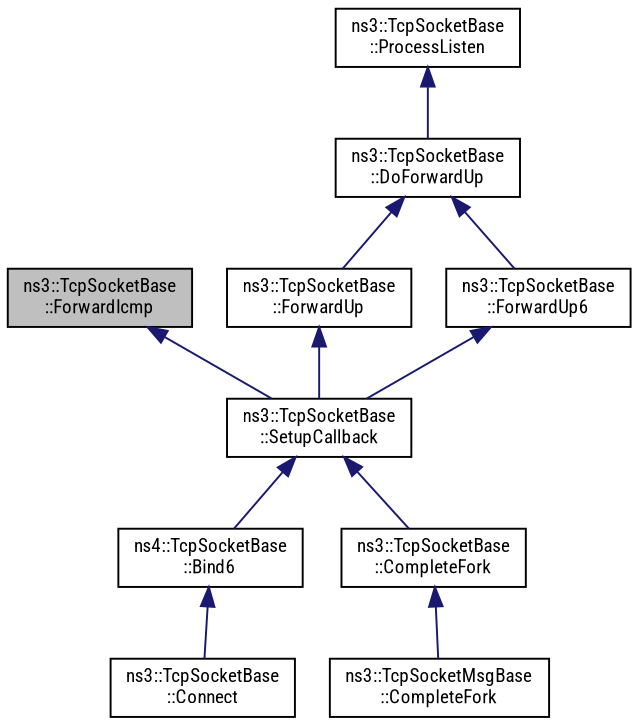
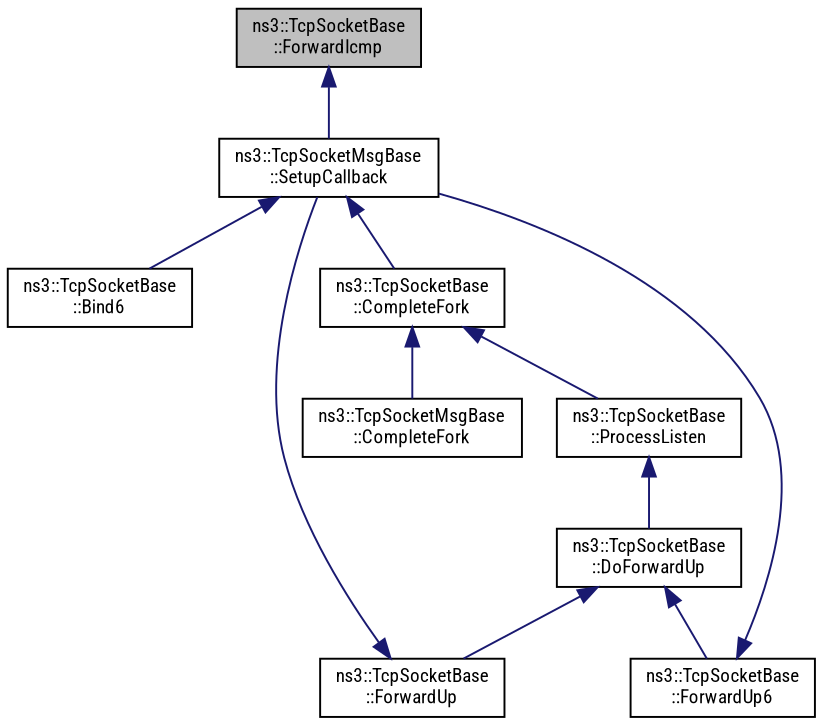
  digraph {
    fontname="Roboto Condensed"
    rankdir=TB
    node [color=black fillcolor=white fontname="Roboto Condensed" fontsize=10 shape=record style=filled]
    edge [color=midnightblue dir=back fontname="Roboto Condensed" fontsize=10 labelfontname=Helvetica labelfontsize=10 style=solid]
    n1 [fillcolor=grey75 fontcolor=black height=0.2 label="ns3::TcpSocketBase\l::ForwardIcmp" width=0.4]
-   n2 [height=0.2 label="ns3::TcpSocketBase\l::SetupCallback" width=0.4]
-   n3 [height=0.2 label="ns4::TcpSocketBase\l::Bind6" width=0.4]
+   n2 [height=0.2 label="ns3::TcpSocketMsgBase\l::SetupCallback" width=0.4]
+   n3 [height=0.2 label="ns3::TcpSocketBase\l::Bind6" width=0.4]
    n4 [height=0.2 label="ns3::TcpSocketBase\l::CompleteFork" width=0.4]
-   n5 [height=0.2 label="ns3::TcpSocketBase\l::Connect" width=0.4]
    n6 [height=0.2 label="ns3::TcpSocketMsgBase\l::CompleteFork" width=0.4]
    n7 [height=0.2 label="ns3::TcpSocketBase\l::ProcessListen" width=0.4]
    n8 [height=0.2 label="ns3::TcpSocketBase\l::DoForwardUp" width=0.4]
    n9 [height=0.2 label="ns3::TcpSocketBase\l::ForwardUp" width=0.4]
    n10 [height=0.2 label="ns3::TcpSocketBase\l::ForwardUp6" width=0.4]
    n1 -> n2
    n2 -> n3
    n2 -> n4
-   n3 -> n5
    n4 -> n6
+   n4 -> n7
    n7 -> n8
    n8 -> n9
    n8 -> n10
    n9 -> n2
    n10 -> n2
  }
